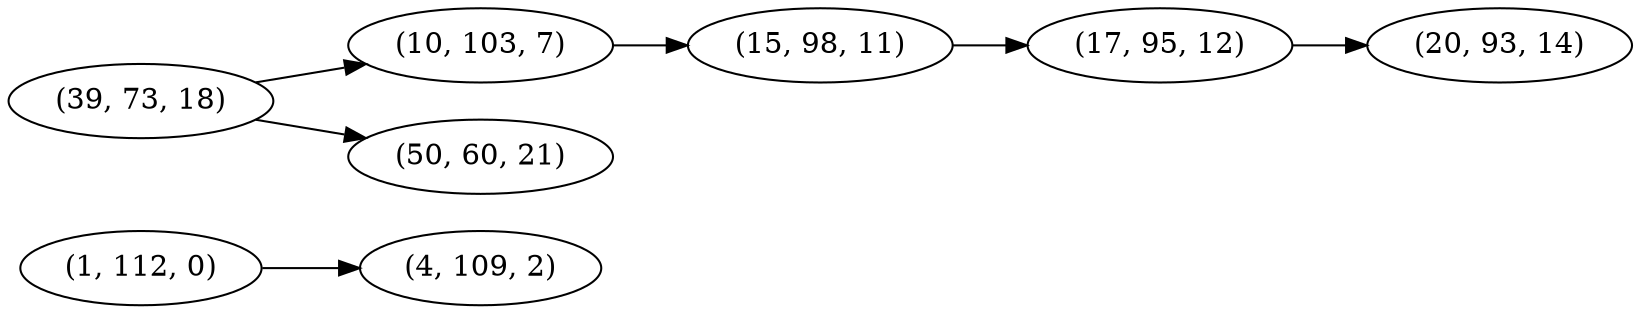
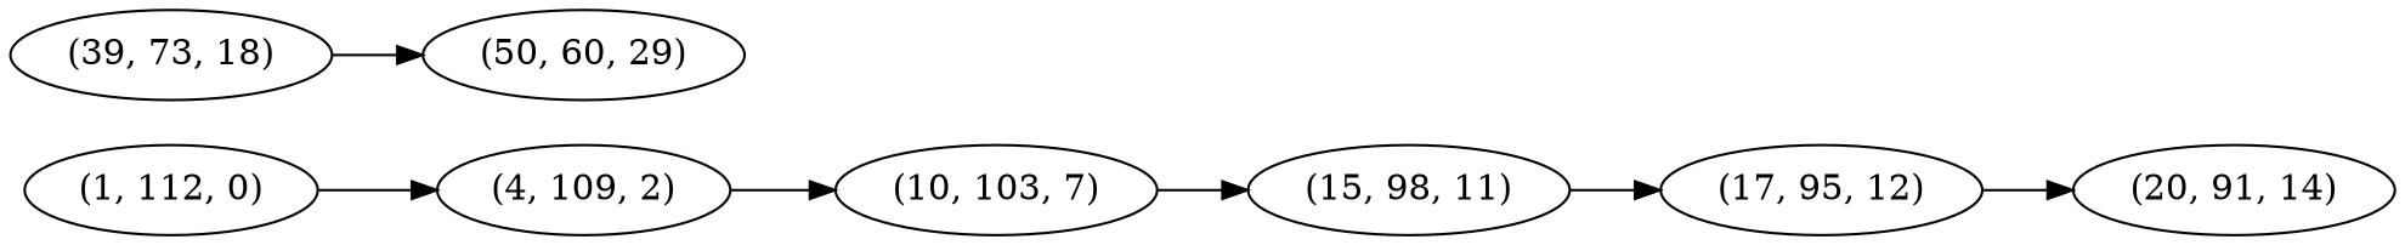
  digraph {
    rankdir=LR
    "(1, 112, 0)"
    "(4, 109, 2)"
    "(10, 103, 7)"
    "(15, 98, 11)"
    "(17, 95, 12)"
-   "(20, 93, 14)"
+   "(20, 93, 14)" [label="(20, 91, 14)"]
    "(39, 73, 18)"
-   "(50, 60, 21)"
+   "(50, 60, 21)" [label="(50, 60, 29)"]
    "(1, 112, 0)" -> "(4, 109, 2)"
-   "(39, 73, 18)" -> "(10, 103, 7)"
+   "(4, 109, 2)" -> "(10, 103, 7)"
    "(10, 103, 7)" -> "(15, 98, 11)"
    "(15, 98, 11)" -> "(17, 95, 12)"
    "(17, 95, 12)" -> "(20, 93, 14)"
    "(39, 73, 18)" -> "(50, 60, 21)"
  }
